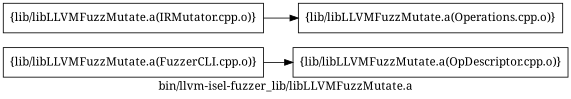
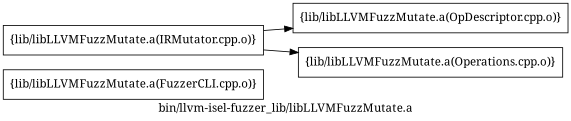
  digraph {
    fontname="Noto Serif"
    label="bin/llvm-isel-fuzzer_lib/libLLVMFuzzMutate.a"
    rankdir=LR
    node [fontname="Noto Serif" group=0 shape=box]
    edge [fontname="Noto Serif"]
    n1 [label="{lib/libLLVMFuzzMutate.a(FuzzerCLI.cpp.o)}"]
    n2 [label="{lib/libLLVMFuzzMutate.a(IRMutator.cpp.o)}"]
    n3 [label="{lib/libLLVMFuzzMutate.a(OpDescriptor.cpp.o)}"]
    n4 [label="{lib/libLLVMFuzzMutate.a(Operations.cpp.o)}"]
-   n1 -> n3
+   n2 -> n3
    n2 -> n4
  }
